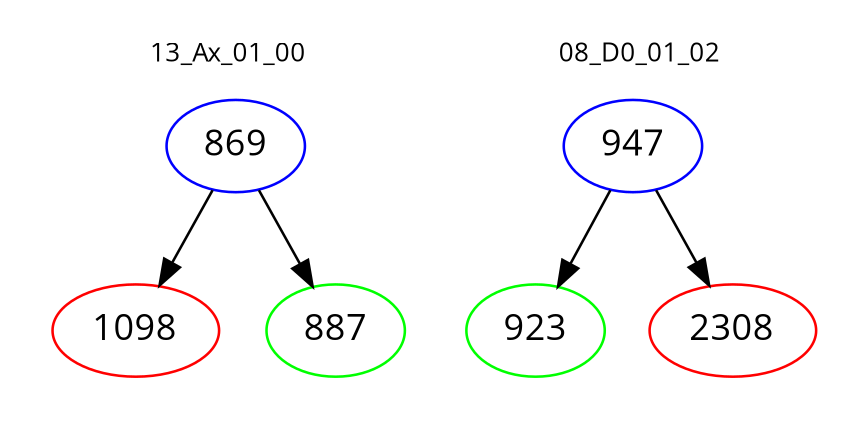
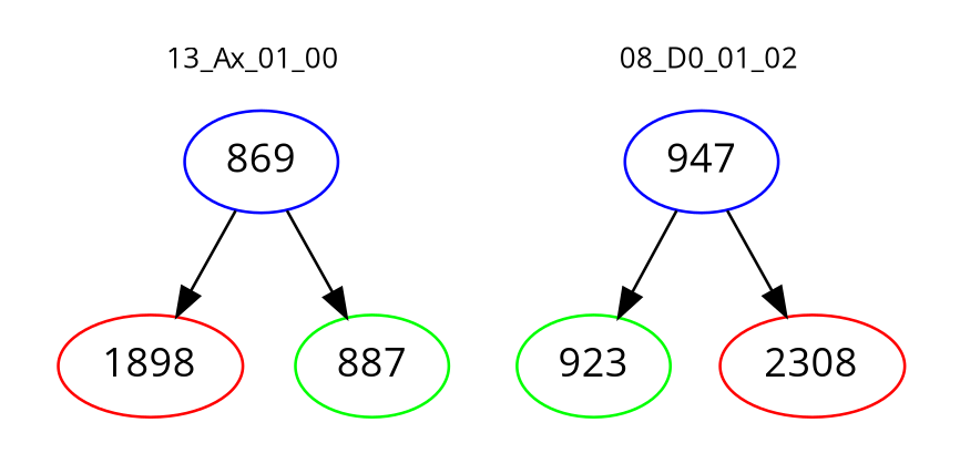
  digraph {
    fontname="Open Sans"
    node [color=blue fontname="Open Sans"]
    edge [color=black fontname="Open Sans"]
    n1 [label=869]
-   n2 [color=red label=1098]
+   n2 [color=red label=1898]
    n3 [color=green label=887]
    n4 [label=947]
    n5 [color=green label=923]
    n6 [color=red label=2308]
    subgraph cluster_1 {
      color=white
      fontsize=10
      label="13_Ax_01_00"
      n1
      n2
      n3
    }
    subgraph cluster_2 {
      color=white
      fontsize=10
      label="08_D0_01_02"
      n4
      n5
      n6
    }
    n1 -> n2
    n1 -> n3
    n4 -> n5
    n4 -> n6
  }
